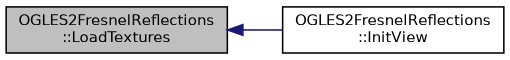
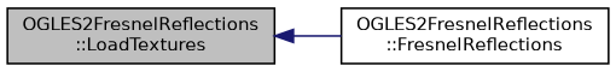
  digraph {
    rankdir=LR
    node [color=black fontname=Helvetica fontsize=10 shape=record style=filled]
    n1 [fillcolor=grey75 fontcolor=black height=0.2 label="OGLES2FresnelReflections\l::LoadTextures" width=0.4]
-   n2 [fillcolor=white height=0.2 label="OGLES2FresnelReflections\l::InitView" width=0.4]
+   n2 [fillcolor=white height=0.2 label="OGLES2FresnelReflections\l::FresnelReflections" width=0.4]
    n1 -> n2 [color=midnightblue dir=back fontname=Helvetica fontsize=10 labelfontname=Helvetica labelfontsize=10 style=solid]
  }
